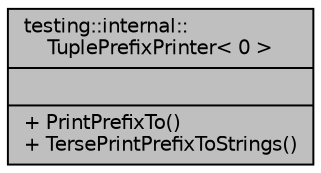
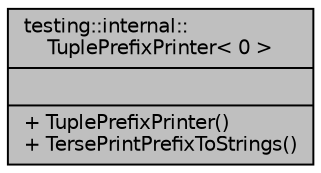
  digraph {
-   n1 [color=black fillcolor=grey75 fontcolor=black fontname=Helvetica fontsize=10 height=0.2 label="{testing::internal::\lTuplePrefixPrinter\< 0 \>\n||+ PrintPrefixTo()\l+ TersePrintPrefixToStrings()\l}" shape=record style=filled width=0.4]
+   n1 [color=black fillcolor=grey75 fontcolor=black fontname=Helvetica fontsize=10 height=0.2 label="{testing::internal::\lTuplePrefixPrinter\< 0 \>\n||+ TuplePrefixPrinter()\l+ TersePrintPrefixToStrings()\l}" shape=record style=filled width=0.4]
  }
